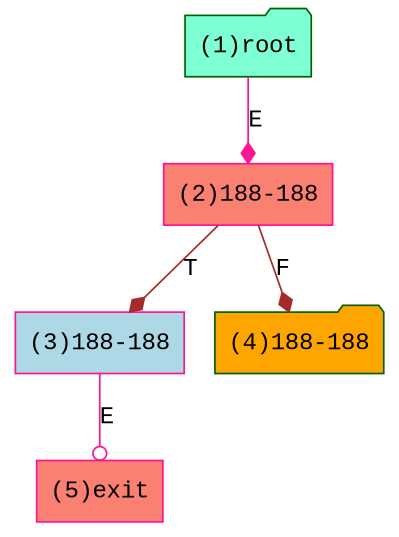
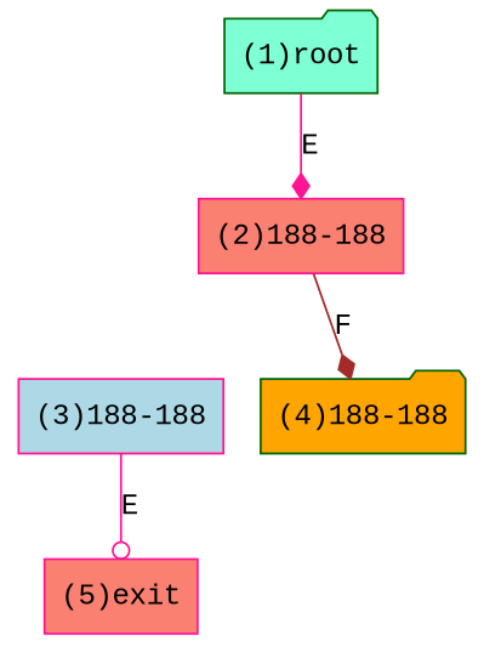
  digraph {
    fontname="Liberation Mono"
    node [color=deeppink fillcolor=salmon fontname="Liberation Mono" shape=box style=filled]
    edge [arrowhead=diamond color=deeppink fontname="Liberation Mono"]
    n1 [color=darkgreen fillcolor=aquamarine label="(1)root" shape=folder]
    n2 [label="(2)188-188"]
    n3 [fillcolor=lightblue label="(3)188-188"]
    n4 [color=darkgreen fillcolor=orange label="(4)188-188" shape=folder]
    n5 [label="(5)exit"]
    n1 -> n2 [label=E]
-   n2 -> n3 [color=brown label=T]
    n2 -> n4 [color=brown label=F]
    n3 -> n5 [arrowhead=odot label=E]
  }
